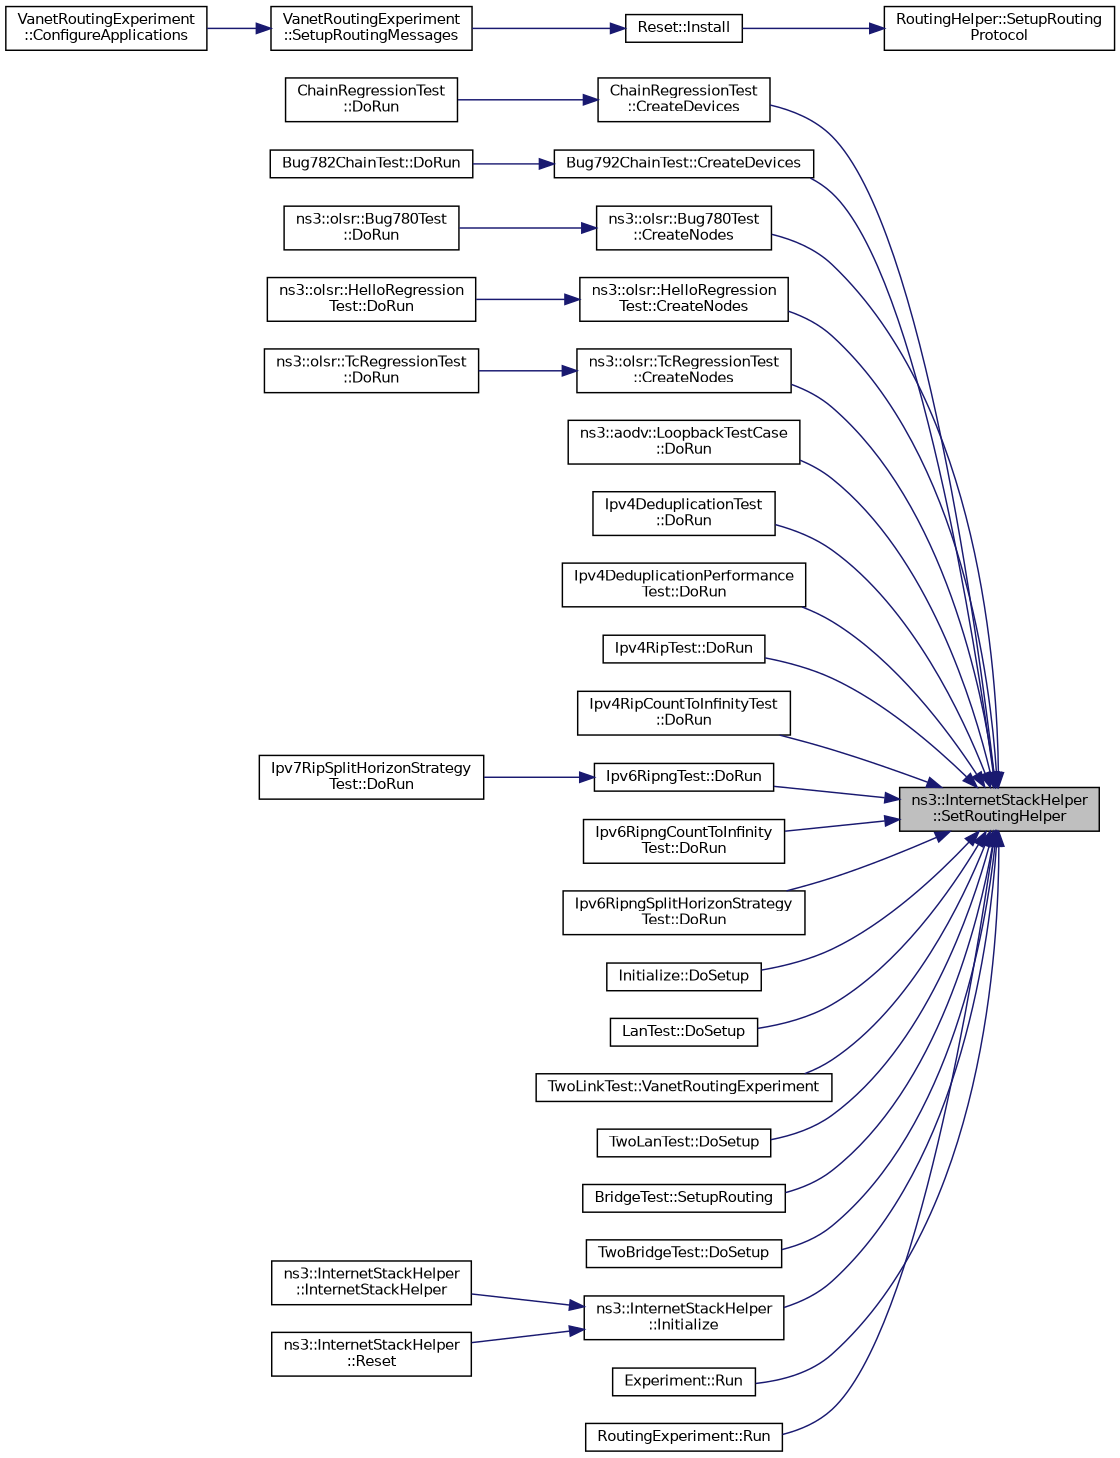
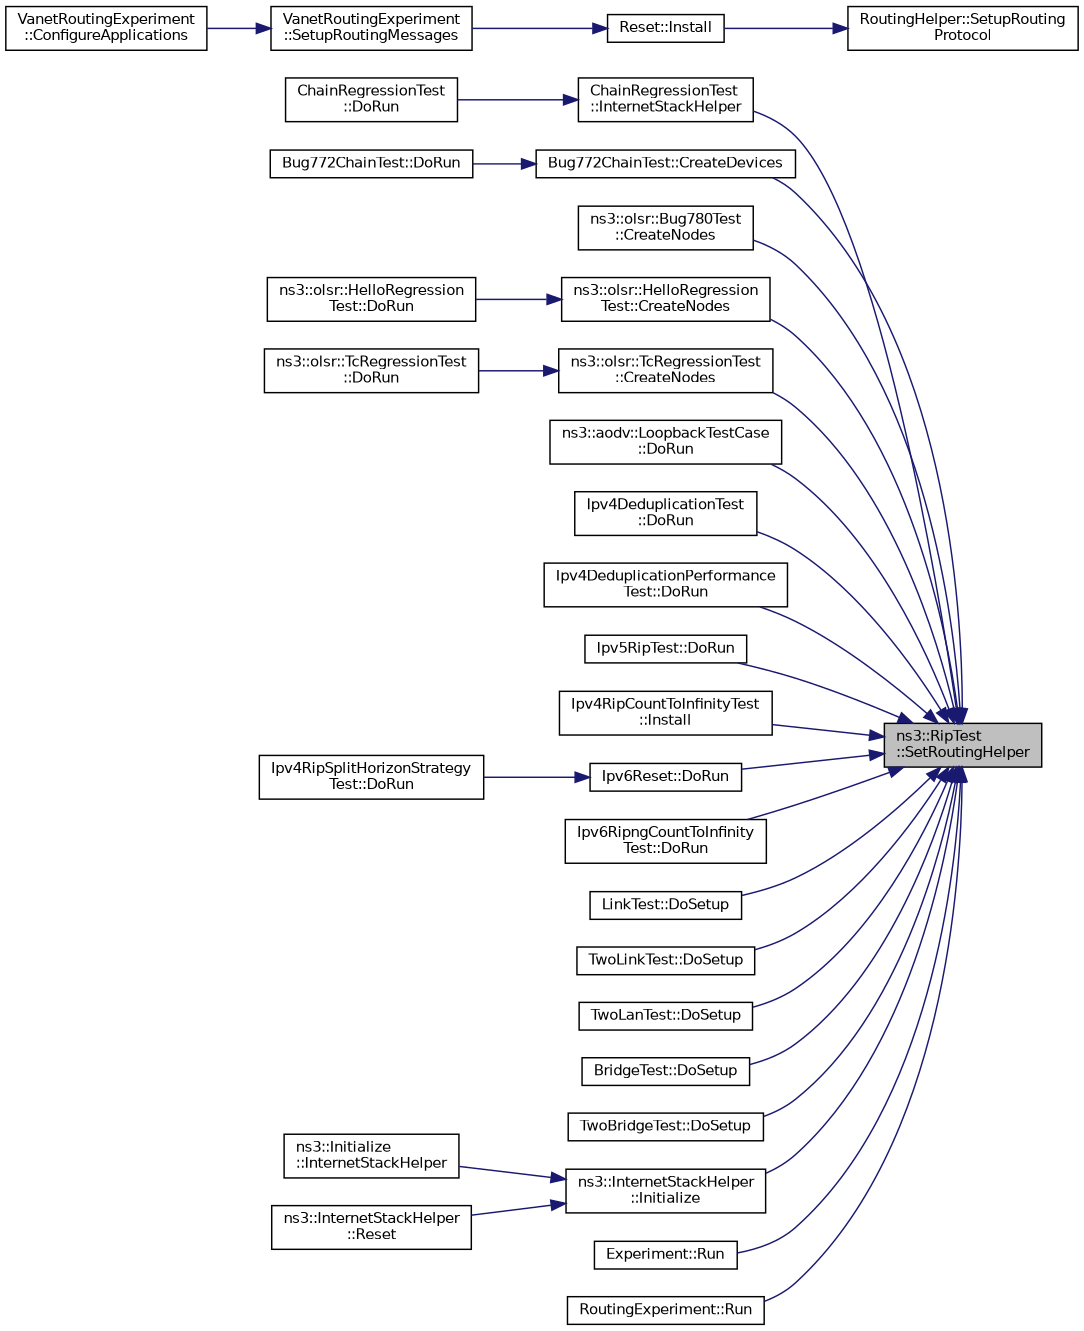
  digraph {
    fontname="DejaVu Sans"
    rankdir=RL
    node [color=black fillcolor=white fontname="DejaVu Sans" fontsize=10 shape=record style=filled]
    edge [color=midnightblue dir=back fontname="DejaVu Sans" fontsize=10 labelfontname=Helvetica labelfontsize=10 style=solid]
-   n1 [fillcolor=grey75 fontcolor=black height=0.2 label="ns3::InternetStackHelper\l::SetRoutingHelper" width=0.4]
-   n2 [height=0.2 label="ChainRegressionTest\l::CreateDevices" width=0.4]
-   n3 [height=0.2 label="Bug792ChainTest::CreateDevices" width=0.4]
+   n1 [fillcolor=grey75 fontcolor=black height=0.2 label="ns3::RipTest\l::SetRoutingHelper" width=0.4]
+   n2 [height=0.2 label="ChainRegressionTest\l::InternetStackHelper" width=0.4]
+   n3 [height=0.2 label="Bug772ChainTest::CreateDevices" width=0.4]
    n4 [height=0.2 label="ns3::olsr::Bug780Test\l::CreateNodes" width=0.4]
    n5 [height=0.2 label="ns3::olsr::HelloRegression\lTest::CreateNodes" width=0.4]
    n6 [height=0.2 label="ns3::olsr::TcRegressionTest\l::CreateNodes" width=0.4]
    n7 [height=0.2 label="ns3::aodv::LoopbackTestCase\l::DoRun" width=0.4]
    n8 [height=0.2 label="Ipv4DeduplicationTest\l::DoRun" width=0.4]
    n9 [height=0.2 label="Ipv4DeduplicationPerformance\lTest::DoRun" width=0.4]
-   n10 [height=0.2 label="Ipv4RipTest::DoRun" width=0.4]
-   n11 [height=0.2 label="Ipv4RipCountToInfinityTest\l::DoRun" width=0.4]
-   n12 [height=0.2 label="Ipv6RipngTest::DoRun" width=0.4]
+   n10 [height=0.2 label="Ipv5RipTest::DoRun" width=0.4]
+   n11 [height=0.2 label="Ipv4RipCountToInfinityTest\l::Install" width=0.4]
+   n12 [height=0.2 label="Ipv6Reset::DoRun" width=0.4]
    n13 [height=0.2 label="Ipv6RipngCountToInfinity\lTest::DoRun" width=0.4]
-   n14 [height=0.2 label="Ipv6RipngSplitHorizonStrategy\lTest::DoRun" width=0.4]
-   n15 [height=0.2 label="Initialize::DoSetup" width=0.4]
-   n16 [height=0.2 label="LanTest::DoSetup" width=0.4]
-   n17 [height=0.2 label="TwoLinkTest::VanetRoutingExperiment" width=0.4]
+   n15 [height=0.2 label="LinkTest::DoSetup" width=0.4]
+   n17 [height=0.2 label="TwoLinkTest::DoSetup" width=0.4]
    n18 [height=0.2 label="TwoLanTest::DoSetup" width=0.4]
-   n19 [height=0.2 label="BridgeTest::SetupRouting" width=0.4]
+   n19 [height=0.2 label="BridgeTest::DoSetup" width=0.4]
    n20 [height=0.2 label="TwoBridgeTest::DoSetup" width=0.4]
    n21 [height=0.2 label="ns3::InternetStackHelper\l::Initialize" width=0.4]
    n22 [height=0.2 label="Experiment::Run" width=0.4]
    n23 [height=0.2 label="RoutingExperiment::Run" width=0.4]
    n24 [height=0.2 label="ChainRegressionTest\l::DoRun" width=0.4]
-   n25 [height=0.2 label="Bug782ChainTest::DoRun" width=0.4]
-   n26 [height=0.2 label="ns3::olsr::Bug780Test\l::DoRun" width=0.4]
+   n25 [height=0.2 label="Bug772ChainTest::DoRun" width=0.4]
    n27 [height=0.2 label="ns3::olsr::HelloRegression\lTest::DoRun" width=0.4]
    n28 [height=0.2 label="ns3::olsr::TcRegressionTest\l::DoRun" width=0.4]
-   n29 [height=0.2 label="Ipv7RipSplitHorizonStrategy\lTest::DoRun" width=0.4]
-   n30 [height=0.2 label="ns3::InternetStackHelper\l::InternetStackHelper" width=0.4]
+   n29 [height=0.2 label="Ipv4RipSplitHorizonStrategy\lTest::DoRun" width=0.4]
+   n30 [height=0.2 label="ns3::Initialize\l::InternetStackHelper" width=0.4]
    n31 [height=0.2 label="ns3::InternetStackHelper\l::Reset" width=0.4]
    n32 [height=0.2 label="RoutingHelper::SetupRouting\lProtocol" width=0.4]
    n33 [height=0.2 label="Reset::Install" width=0.4]
    n34 [height=0.2 label="VanetRoutingExperiment\l::SetupRoutingMessages" width=0.4]
    n35 [height=0.2 label="VanetRoutingExperiment\l::ConfigureApplications" width=0.4]
    n1 -> n2
    n1 -> n3
    n1 -> n4
    n1 -> n5
    n1 -> n6
    n1 -> n7
    n1 -> n8
    n1 -> n9
    n1 -> n10
    n1 -> n11
    n1 -> n12
    n1 -> n13
-   n1 -> n14
    n1 -> n15
-   n1 -> n16
    n1 -> n17
    n1 -> n18
    n1 -> n19
    n1 -> n20
    n1 -> n21
    n1 -> n22
    n1 -> n23
    n2 -> n24
    n3 -> n25
-   n4 -> n26
    n5 -> n27
    n6 -> n28
    n12 -> n29
    n21 -> n30
    n21 -> n31
    n32 -> n33
    n33 -> n34
    n34 -> n35
  }
